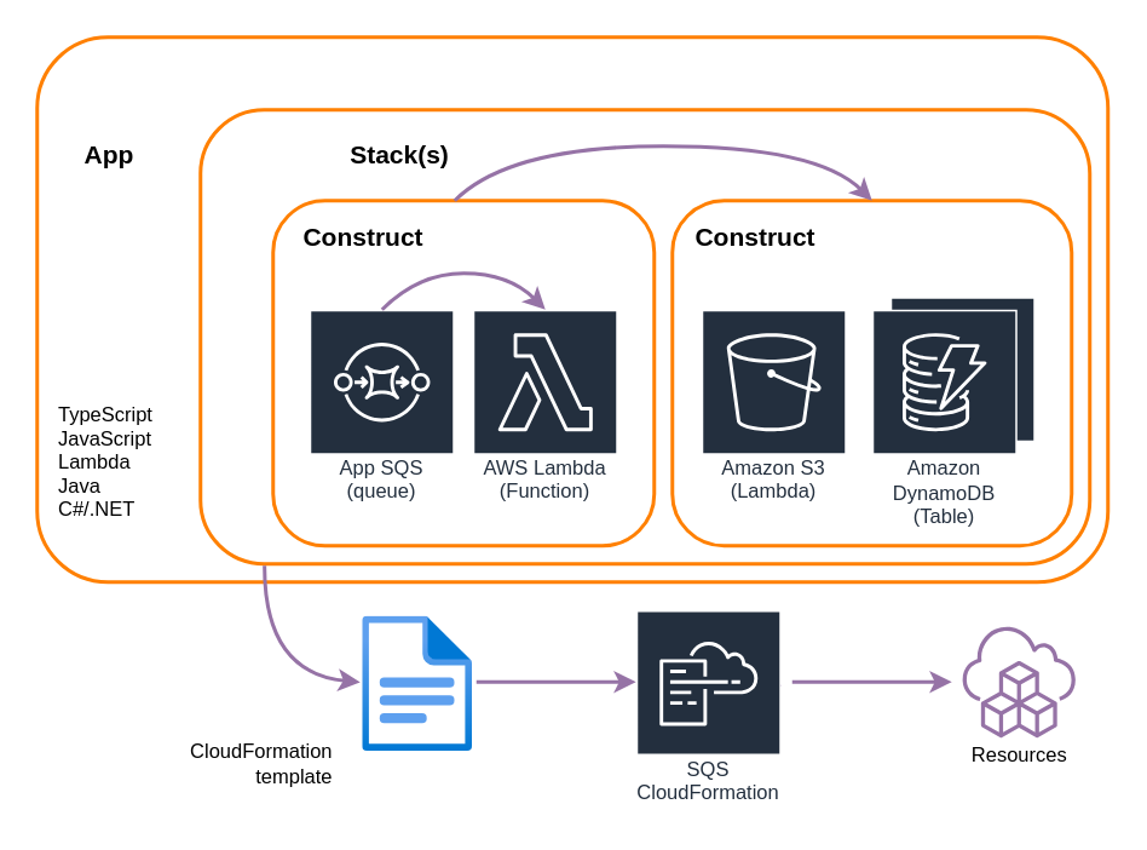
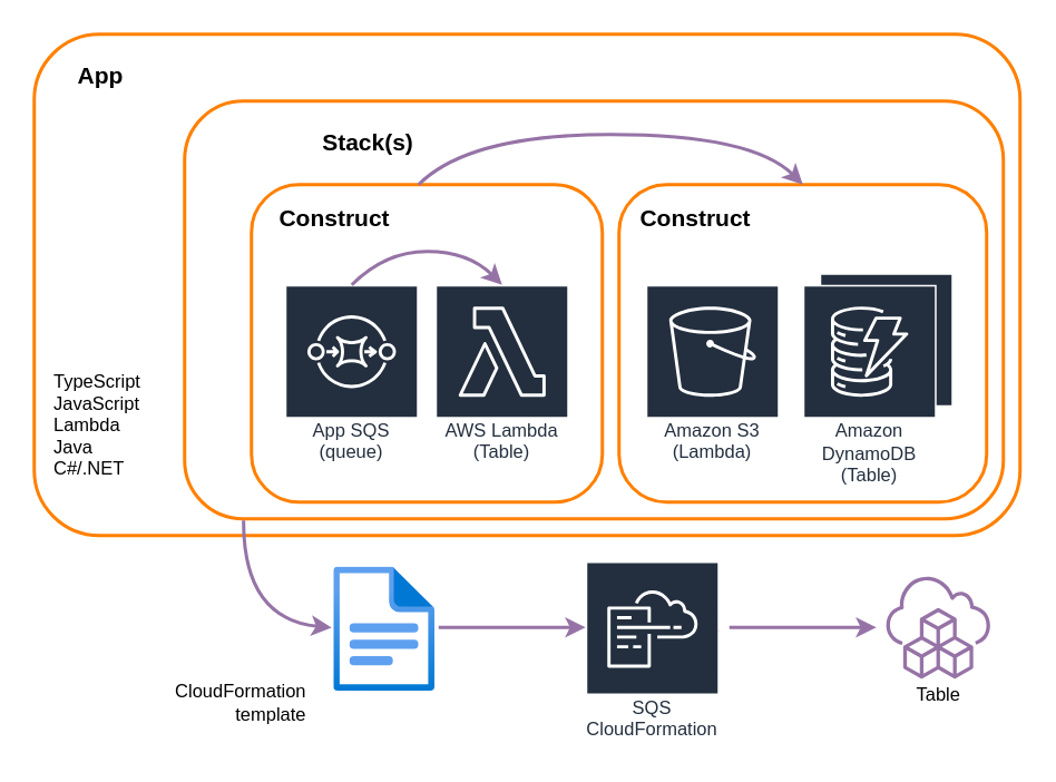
  <mxCell id="0" />
  <mxCell id="1" parent="0" />
  <mxCell id="2" value="" style="rounded=1;whiteSpace=wrap;html=1;fillColor=none;arcSize=13;strokeColor=#FF8000;strokeWidth=2;" vertex="1" parent="1"><mxGeometry x="20" y="20" width="590" height="300" as="geometry" /></mxCell>
  <mxCell id="3" value="" style="rounded=1;whiteSpace=wrap;html=1;fillColor=none;arcSize=14;strokeWidth=2;strokeColor=#FF8000;" vertex="1" parent="1"><mxGeometry x="110" y="60" width="490" height="250" as="geometry" /></mxCell>
  <mxCell id="4" value="" style="rounded=1;whiteSpace=wrap;html=1;fillColor=none;strokeColor=#FF8000;strokeWidth=2;" vertex="1" parent="1"><mxGeometry x="150" y="110" width="210" height="190" as="geometry" /></mxCell>
  <mxCell id="5" value="" style="rounded=1;whiteSpace=wrap;html=1;fillColor=none;strokeColor=#FF8000;strokeWidth=2;" vertex="1" parent="1"><mxGeometry x="370" y="110" width="220" height="190" as="geometry" /></mxCell>
  <mxCell id="6" value="&lt;font style=&quot;font-size: 11px;&quot;&gt;Amazon DynamoDB (Table)&lt;/font&gt;" style="sketch=0;outlineConnect=0;fontColor=#232F3E;gradientColor=none;strokeColor=#ffffff;fillColor=#232F3E;dashed=0;verticalLabelPosition=middle;verticalAlign=bottom;align=center;html=1;whiteSpace=wrap;fontSize=10;fontStyle=0;spacing=3;shape=mxgraph.aws4.productIcon;prIcon=mxgraph.aws4.dynamodb;" vertex="1" parent="1"><mxGeometry x="490" y="163" width="80" height="124" as="geometry" /></mxCell>
  <mxCell id="7" value="&lt;font style=&quot;font-size: 11px;&quot;&gt;App SQS (queue)&lt;/font&gt;" style="sketch=0;outlineConnect=0;fontColor=#232F3E;gradientColor=none;strokeColor=#ffffff;fillColor=#232F3E;dashed=0;verticalLabelPosition=middle;verticalAlign=bottom;align=center;html=1;whiteSpace=wrap;fontSize=10;fontStyle=0;spacing=3;shape=mxgraph.aws4.productIcon;prIcon=mxgraph.aws4.sqs;" vertex="1" parent="1"><mxGeometry x="170" y="170" width="80" height="110" as="geometry" /></mxCell>
- <mxCell id="8" value="AWS Lambda (Function)" style="sketch=0;outlineConnect=0;fontColor=#232F3E;gradientColor=none;strokeColor=#ffffff;fillColor=#232F3E;dashed=0;verticalLabelPosition=middle;verticalAlign=bottom;align=center;html=1;whiteSpace=wrap;fontSize=11;fontStyle=0;spacing=3;shape=mxgraph.aws4.productIcon;prIcon=mxgraph.aws4.lambda;" vertex="1" parent="1"><mxGeometry x="260" y="170" width="80" height="110" as="geometry" /></mxCell>
+ <mxCell id="8" value="AWS Lambda (Table)" style="sketch=0;outlineConnect=0;fontColor=#232F3E;gradientColor=none;strokeColor=#ffffff;fillColor=#232F3E;dashed=0;verticalLabelPosition=middle;verticalAlign=bottom;align=center;html=1;whiteSpace=wrap;fontSize=11;fontStyle=0;spacing=3;shape=mxgraph.aws4.productIcon;prIcon=mxgraph.aws4.lambda;" vertex="1" parent="1"><mxGeometry x="260" y="170" width="80" height="110" as="geometry" /></mxCell>
  <mxCell id="9" value="Construct" style="text;html=1;strokeColor=none;fillColor=none;align=center;verticalAlign=middle;whiteSpace=wrap;rounded=0;fontStyle=1;fontSize=14;" vertex="1" parent="1"><mxGeometry x="170" y="115" width="60" height="30" as="geometry" /></mxCell>
  <mxCell id="10" value="" style="curved=1;endArrow=classic;html=1;rounded=0;fillColor=#e1d5e7;strokeColor=#9673a6;strokeWidth=2;" edge="1" parent="1"><mxGeometry width="50" height="50" relative="1" as="geometry"><mxPoint x="210" y="170" as="sourcePoint" /><mxPoint x="300" y="170" as="targetPoint" /><Array as="points"><mxPoint x="230" y="150" /><mxPoint x="280" y="150" /></Array></mxGeometry></mxCell>
  <mxCell id="11" value="&lt;font style=&quot;font-size: 11px;&quot;&gt;Amazon S3 (Lambda)&lt;/font&gt;" style="sketch=0;outlineConnect=0;fontColor=#232F3E;gradientColor=none;strokeColor=#ffffff;fillColor=#232F3E;dashed=0;verticalLabelPosition=middle;verticalAlign=bottom;align=center;html=1;whiteSpace=wrap;fontSize=10;fontStyle=0;spacing=3;shape=mxgraph.aws4.productIcon;prIcon=mxgraph.aws4.s3;" vertex="1" parent="1"><mxGeometry x="386" y="170" width="80" height="110" as="geometry" /></mxCell>
  <mxCell id="12" value="&lt;font style=&quot;font-size: 11px;&quot;&gt;Amazon DynamoDB (Table)&lt;/font&gt;" style="sketch=0;outlineConnect=0;fontColor=#232F3E;gradientColor=none;strokeColor=#ffffff;fillColor=#232F3E;dashed=0;verticalLabelPosition=middle;verticalAlign=bottom;align=center;html=1;whiteSpace=wrap;fontSize=10;fontStyle=0;spacing=3;shape=mxgraph.aws4.productIcon;prIcon=mxgraph.aws4.dynamodb;" vertex="1" parent="1"><mxGeometry x="480" y="170" width="80" height="124" as="geometry" /></mxCell>
  <mxCell id="13" value="Construct" style="text;html=1;strokeColor=none;fillColor=none;align=center;verticalAlign=middle;whiteSpace=wrap;rounded=0;fontStyle=1;fontSize=14;" vertex="1" parent="1"><mxGeometry x="386" y="115" width="60" height="30" as="geometry" /></mxCell>
  <mxCell id="14" value="" style="curved=1;endArrow=classic;html=1;rounded=0;fillColor=#e1d5e7;strokeColor=#9673a6;strokeWidth=2;" edge="1" parent="1"><mxGeometry width="50" height="50" relative="1" as="geometry"><mxPoint x="250" y="110" as="sourcePoint" /><mxPoint x="480" y="110" as="targetPoint" /><Array as="points"><mxPoint x="280" y="80" /><mxPoint x="450" y="80" /></Array></mxGeometry></mxCell>
  <mxCell id="15" value="Stack(s)" style="text;html=1;strokeColor=none;fillColor=none;align=center;verticalAlign=middle;whiteSpace=wrap;rounded=0;fontStyle=1;fontSize=14;" vertex="1" parent="1"><mxGeometry x="190" y="70" width="60" height="30" as="geometry" /></mxCell>
- <mxCell id="16" value="App" style="text;html=1;strokeColor=none;fillColor=none;align=center;verticalAlign=middle;whiteSpace=wrap;rounded=0;fontStyle=1;fontSize=14;" vertex="1" parent="1"><mxGeometry x="30" y="70" width="60" height="30" as="geometry" /></mxCell>
+ <mxCell id="16" value="App" style="text;html=1;strokeColor=none;fillColor=none;align=center;verticalAlign=middle;whiteSpace=wrap;rounded=0;fontStyle=1;fontSize=14;" vertex="1" parent="1"><mxGeometry x="30" y="30" width="60" height="30" as="geometry" /></mxCell>
  <mxCell id="17" value="TypeScript&lt;br style=&quot;font-size: 11px;&quot;&gt;JavaScript&lt;br style=&quot;font-size: 11px;&quot;&gt;Lambda&lt;br style=&quot;font-size: 11px;&quot;&gt;Java&lt;br style=&quot;font-size: 11px;&quot;&gt;&lt;div style=&quot;font-size: 11px;&quot;&gt;&lt;span style=&quot;background-color: initial; font-size: 11px;&quot;&gt;C#/.NET&lt;/span&gt;&lt;/div&gt;" style="text;html=1;strokeColor=none;fillColor=none;align=left;verticalAlign=middle;whiteSpace=wrap;rounded=0;fontStyle=0;fontSize=11;" vertex="1" parent="1"><mxGeometry x="30" y="214" width="60" height="80" as="geometry" /></mxCell>
  <mxCell id="18" value="" style="image;aspect=fixed;html=1;points=[];align=center;fontSize=12;image=img/lib/azure2/general/File.svg;" vertex="1" parent="1"><mxGeometry x="199.53" y="339" width="60.47" height="74.5" as="geometry" /></mxCell>
  <mxCell id="19" value="" style="sketch=0;points=[[0,0,0],[0.25,0,0],[0.5,0,0],[0.75,0,0],[1,0,0],[0,1,0],[0.25,1,0],[0.5,1,0],[0.75,1,0],[1,1,0],[0,0.25,0],[0,0.5,0],[0,0.75,0],[1,0.25,0],[1,0.5,0],[1,0.75,0]];outlineConnect=0;fillColor=none;strokeColor=#9673a6;dashed=0;verticalLabelPosition=bottom;verticalAlign=top;align=center;html=1;fontSize=12;fontStyle=0;aspect=fixed;shape=mxgraph.aws4.resourceIcon;resIcon=mxgraph.aws4.cloud_development_kit;" vertex="1" parent="1"><mxGeometry x="522" y="335.5" width="78" height="78" as="geometry" /></mxCell>
  <mxCell id="20" value="" style="curved=1;endArrow=classic;html=1;rounded=0;fillColor=#e1d5e7;strokeColor=#9673a6;exitX=0.072;exitY=1.004;exitDx=0;exitDy=0;exitPerimeter=0;entryX=-0.025;entryY=0.485;entryDx=0;entryDy=0;entryPerimeter=0;strokeWidth=2;" edge="1" parent="1" source="3" target="18"><mxGeometry width="50" height="50" relative="1" as="geometry"><mxPoint x="90" y="364.5" as="sourcePoint" /><mxPoint x="180" y="364.5" as="targetPoint" /><Array as="points"><mxPoint x="145" y="370" /></Array></mxGeometry></mxCell>
  <mxCell id="21" value="CloudFormation template" style="text;html=1;strokeColor=none;fillColor=none;align=right;verticalAlign=middle;whiteSpace=wrap;rounded=0;fontStyle=0;fontSize=11;" vertex="1" parent="1"><mxGeometry x="95" y="405" width="90" height="30" as="geometry" /></mxCell>
  <mxCell id="22" value="" style="curved=1;endArrow=classic;html=1;rounded=0;fillColor=#e1d5e7;strokeColor=#9673a6;" edge="1" parent="1" source="24"><mxGeometry width="50" height="50" relative="1" as="geometry"><mxPoint x="262" y="384" as="sourcePoint" /><mxPoint x="409" y="384" as="targetPoint" /><Array as="points" /></mxGeometry></mxCell>
  <mxCell id="23" value="" style="curved=1;endArrow=classic;html=1;rounded=0;fillColor=#e1d5e7;strokeColor=#9673a6;strokeWidth=2;" edge="1" parent="1"><mxGeometry width="50" height="50" relative="1" as="geometry"><mxPoint x="262" y="375" as="sourcePoint" /><mxPoint x="350" y="375" as="targetPoint" /><Array as="points" /></mxGeometry></mxCell>
  <mxCell id="24" value="&lt;font style=&quot;font-size: 11px;&quot;&gt;SQS CloudFormation&lt;/font&gt;" style="sketch=0;outlineConnect=0;fontColor=#232F3E;gradientColor=none;strokeColor=#ffffff;fillColor=#232F3E;dashed=0;verticalLabelPosition=middle;verticalAlign=bottom;align=center;html=1;whiteSpace=wrap;fontSize=10;fontStyle=0;spacing=3;shape=mxgraph.aws4.productIcon;prIcon=mxgraph.aws4.cloudformation;" vertex="1" parent="1"><mxGeometry x="350" y="335.5" width="80" height="110" as="geometry" /></mxCell>
  <mxCell id="25" value="" style="curved=1;endArrow=classic;html=1;rounded=0;fillColor=#e1d5e7;strokeColor=#9673a6;strokeWidth=2;" edge="1" parent="1"><mxGeometry width="50" height="50" relative="1" as="geometry"><mxPoint x="436" y="375" as="sourcePoint" /><mxPoint x="524" y="375" as="targetPoint" /><Array as="points" /></mxGeometry></mxCell>
- <mxCell id="26" value="Resources" style="text;html=1;strokeColor=none;fillColor=none;align=center;verticalAlign=middle;whiteSpace=wrap;rounded=0;fontStyle=0;fontSize=11;" vertex="1" parent="1"><mxGeometry x="533.5" y="400" width="55" height="30" as="geometry" /></mxCell>
+ <mxCell id="26" value="Table" style="text;html=1;strokeColor=none;fillColor=none;align=center;verticalAlign=middle;whiteSpace=wrap;rounded=0;fontStyle=0;fontSize=11;" vertex="1" parent="1"><mxGeometry x="533.5" y="400" width="55" height="30" as="geometry" /></mxCell>
